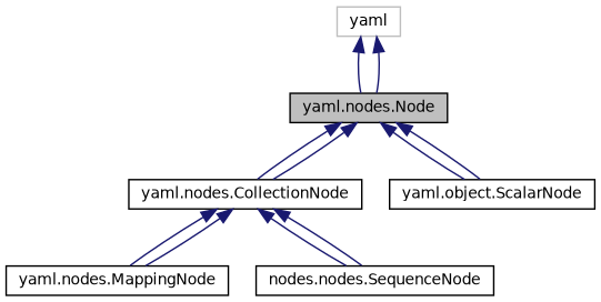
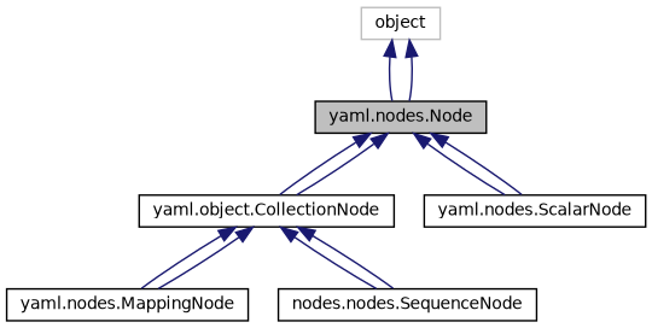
  digraph {
    node [color=black fillcolor=white fontname=Helvetica fontsize=10 shape=record style=filled]
    edge [color=midnightblue dir=back fontname=Helvetica fontsize=10 labelfontname=Helvetica labelfontsize=10 style=solid]
    n1 [fillcolor=grey75 fontcolor=black height=0.2 label="yaml.nodes.Node" width=0.4]
-   n2 [height=0.2 label="yaml.nodes.CollectionNode" width=0.4]
-   n3 [height=0.2 label="yaml.object.ScalarNode" width=0.4]
+   n2 [height=0.2 label="yaml.object.CollectionNode" width=0.4]
+   n3 [height=0.2 label="yaml.nodes.ScalarNode" width=0.4]
    n4 [height=0.2 label="yaml.nodes.MappingNode" width=0.4]
    n5 [height=0.2 label="nodes.nodes.SequenceNode" width=0.4]
-   n6 [color=grey75 height=0.2 label=yaml width=0.4]
+   n6 [color=grey75 height=0.2 label=object width=0.4]
    n1 -> n2
    n1 -> n2
    n1 -> n3
    n1 -> n3
    n2 -> n4
    n2 -> n4
    n2 -> n5
    n2 -> n5
    n6 -> n1
    n6 -> n1
  }
